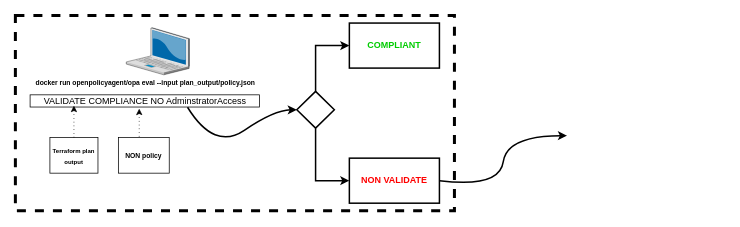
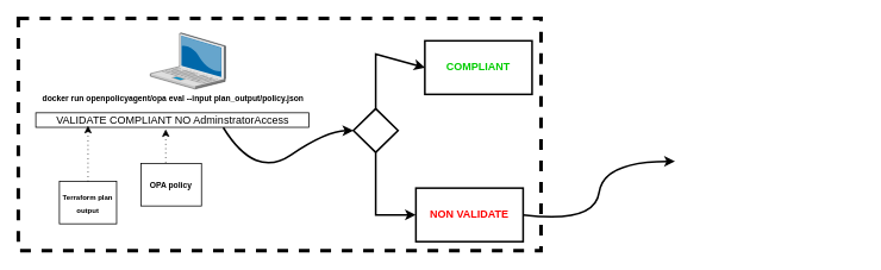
  <mxCell id="0" />
  <mxCell id="1" parent="0" />
  <mxCell id="2" value="" style="rounded=0;whiteSpace=wrap;html=1;dashed=1;strokeWidth=4;fillColor=none;" vertex="1" parent="1"><mxGeometry x="20" y="20" width="585" height="260" as="geometry" /></mxCell>
  <mxCell id="3" value="" style="verticalLabelPosition=bottom;aspect=fixed;html=1;verticalAlign=top;strokeColor=none;align=center;outlineConnect=0;shape=mxgraph.citrix.laptop_2;fontStyle=1" parent="1" vertex="1"><mxGeometry x="167.741" y="36.25" width="84.117" height="62.727" as="geometry" /></mxCell>
  <mxCell id="4" value="&lt;font style=&quot;font-size: 9px&quot;&gt;docker run openpolicyagent/opa eval --input plan_output/policy.json &lt;/font&gt;" style="text;html=1;align=center;verticalAlign=middle;resizable=0;points=[];autosize=1;fontStyle=1" parent="1" vertex="1"><mxGeometry x="27.502" y="98.975" width="330" height="20" as="geometry" /></mxCell>
- <mxCell id="5" value="&lt;font style=&quot;font-size: 8px&quot;&gt;Terraform plan output&lt;/font&gt;" style="whiteSpace=wrap;html=1;fontStyle=1" vertex="1" parent="1"><mxGeometry x="66" y="182.5" width="64.03" height="47.5" as="geometry" /></mxCell>
- <mxCell id="6" value="&lt;font style=&quot;font-size: 9px&quot;&gt;NON policy&lt;/font&gt;" style="whiteSpace=wrap;html=1;fontStyle=1" vertex="1" parent="1"><mxGeometry x="157.22" y="182.5" width="67.78" height="47.5" as="geometry" /></mxCell>
+ <mxCell id="5" value="&lt;font style=&quot;font-size: 8px&quot;&gt;Terraform plan output&lt;/font&gt;" style="whiteSpace=wrap;html=1;fontStyle=1" vertex="1" parent="1"><mxGeometry x="66" y="202.5" width="64.03" height="47.5" as="geometry" /></mxCell>
+ <mxCell id="6" value="&lt;font style=&quot;font-size: 9px&quot;&gt;OPA policy&lt;/font&gt;" style="whiteSpace=wrap;html=1;fontStyle=1" vertex="1" parent="1"><mxGeometry x="157.22" y="182.5" width="67.78" height="47.5" as="geometry" /></mxCell>
  <mxCell id="7" value="" style="edgeStyle=orthogonalEdgeStyle;rounded=0;orthogonalLoop=1;jettySize=auto;html=1;startArrow=classic;startFill=1;endArrow=none;endFill=0;strokeColor=#000000;strokeWidth=1;dashed=1;dashPattern=1 4;" edge="1" parent="1"><mxGeometry relative="1" as="geometry"><mxPoint x="185" y="144" as="sourcePoint" /><mxPoint x="185" y="183" as="targetPoint" /></mxGeometry></mxCell>
- <mxCell id="8" value="VALIDATE COMPLIANCE NO AdminstratorAccess" style="rounded=0;whiteSpace=wrap;html=1;strokeColor=#000000;strokeWidth=1;" vertex="1" parent="1"><mxGeometry x="39.602" y="125.625" width="305.795" height="16.25" as="geometry" /></mxCell>
+ <mxCell id="8" value="VALIDATE COMPLIANT NO AdminstratorAccess" style="rounded=0;whiteSpace=wrap;html=1;strokeColor=#000000;strokeWidth=1;" vertex="1" parent="1"><mxGeometry x="39.602" y="125.625" width="305.795" height="16.25" as="geometry" /></mxCell>
  <mxCell id="9" value="" style="curved=1;endArrow=classic;html=1;strokeColor=#000000;strokeWidth=2;exitX=0.686;exitY=1.018;exitDx=0;exitDy=0;exitPerimeter=0;entryX=0;entryY=0.5;entryDx=0;entryDy=0;entryPerimeter=0;" edge="1" parent="1" source="8" target="12"><mxGeometry width="50" height="50" relative="1" as="geometry"><mxPoint x="505" y="215" as="sourcePoint" /><mxPoint x="555" y="165" as="targetPoint" /><Array as="points"><mxPoint x="285" y="200" /><mxPoint x="365" y="146" /></Array></mxGeometry></mxCell>
- <mxCell id="10" value="&lt;font color=&quot;#00CC00&quot;&gt;&lt;b&gt;COMPLIANT&lt;/b&gt;&lt;/font&gt;" style="rounded=0;whiteSpace=wrap;html=1;strokeWidth=2;" vertex="1" parent="1"><mxGeometry x="465" y="30" width="120" height="60" as="geometry" /></mxCell>
+ <mxCell id="10" value="&lt;font color=&quot;#00CC00&quot;&gt;&lt;b&gt;COMPLIANT&lt;/b&gt;&lt;/font&gt;" style="rounded=0;whiteSpace=wrap;html=1;strokeWidth=2;" vertex="1" parent="1"><mxGeometry x="475" y="45" width="120" height="60" as="geometry" /></mxCell>
  <mxCell id="11" value="&lt;font color=&quot;#FF0000&quot;&gt;&lt;b&gt;NON VALIDATE&lt;/b&gt;&lt;/font&gt;" style="rounded=0;whiteSpace=wrap;html=1;strokeWidth=2;" vertex="1" parent="1"><mxGeometry x="465" y="210" width="120" height="60" as="geometry" /></mxCell>
  <mxCell id="12" value="" style="strokeWidth=2;html=1;shape=mxgraph.flowchart.decision;whiteSpace=wrap;" vertex="1" parent="1"><mxGeometry x="395" y="121.02" width="50" height="48.98" as="geometry" /></mxCell>
  <mxCell id="13" value="" style="endArrow=classic;html=1;strokeColor=#000000;strokeWidth=2;exitX=0.5;exitY=0;exitDx=0;exitDy=0;exitPerimeter=0;entryX=0;entryY=0.5;entryDx=0;entryDy=0;rounded=0;" edge="1" parent="1" source="12" target="10"><mxGeometry width="50" height="50" relative="1" as="geometry"><mxPoint x="375" y="85" as="sourcePoint" /><mxPoint x="425" y="35" as="targetPoint" /><Array as="points"><mxPoint x="420" y="60" /></Array></mxGeometry></mxCell>
  <mxCell id="14" value="" style="endArrow=classic;html=1;strokeColor=#000000;strokeWidth=2;entryX=0;entryY=0.5;entryDx=0;entryDy=0;rounded=0;exitX=0.5;exitY=1;exitDx=0;exitDy=0;exitPerimeter=0;" edge="1" parent="1" source="12" target="11"><mxGeometry width="50" height="50" relative="1" as="geometry"><mxPoint x="385" y="331.02" as="sourcePoint" /><mxPoint x="430" y="270" as="targetPoint" /><Array as="points"><mxPoint x="420" y="240" /></Array></mxGeometry></mxCell>
  <mxCell id="15" value="" style="endArrow=classic;html=1;strokeColor=#000000;strokeWidth=1;exitX=0.5;exitY=0;exitDx=0;exitDy=0;dashed=1;dashPattern=1 4;" edge="1" parent="1" source="5"><mxGeometry width="50" height="50" relative="1" as="geometry"><mxPoint x="98.06" y="171.02" as="sourcePoint" /><mxPoint x="98" y="140" as="targetPoint" /></mxGeometry></mxCell>
  <mxCell id="16" value="" style="shape=image;verticalLabelPosition=bottom;labelBackgroundColor=#ffffff;verticalAlign=top;aspect=fixed;imageAspect=0;image=http://www.pngmart.com/files/10/Stop-PNG-Transparent.png;" vertex="1" parent="1"><mxGeometry x="675" y="51.99" width="288.46" height="218.01" as="geometry" /></mxCell>
  <mxCell id="17" value="" style="curved=1;endArrow=classic;html=1;strokeColor=#000000;strokeWidth=2;exitX=1;exitY=0.5;exitDx=0;exitDy=0;" edge="1" parent="1" source="11"><mxGeometry width="50" height="50" relative="1" as="geometry"><mxPoint x="595" y="230" as="sourcePoint" /><mxPoint x="755" y="180" as="targetPoint" /><Array as="points"><mxPoint x="665" y="250" /><mxPoint x="675" y="180" /></Array></mxGeometry></mxCell>
